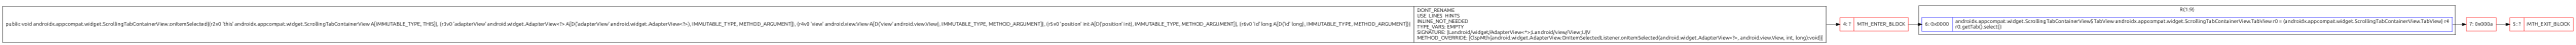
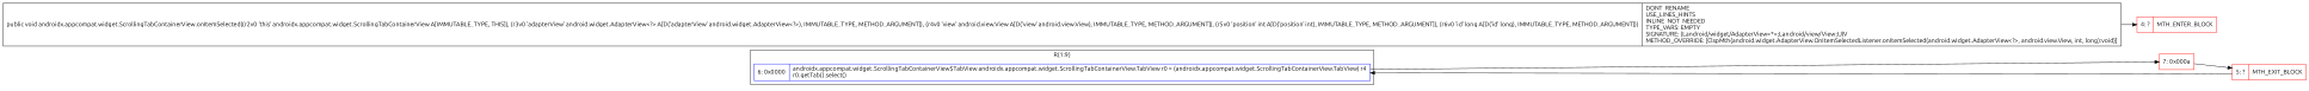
  digraph {
    fontname=Ubuntu
    rankdir=LR
    node [color=red fontname=Ubuntu shape=record]
    edge [fontname=Ubuntu]
    n1 [color=blue label="{6\:\ 0x0000|androidx.appcompat.widget.ScrollingTabContainerView$TabView androidx.appcompat.widget.ScrollingTabContainerView.TabView r0 = (androidx.appcompat.widget.ScrollingTabContainerView.TabView) r4\lr0.getTab().select()\l}"]
    n2 [label="{7\:\ 0x000a}"]
    n3 [label="{5\:\ ?|MTH_EXIT_BLOCK\l}"]
    n4 [label="{4\:\ ?|MTH_ENTER_BLOCK\l}"]
    n5 [label="{public void androidx.appcompat.widget.ScrollingTabContainerView.onItemSelected((r2v0 'this' androidx.appcompat.widget.ScrollingTabContainerView A[IMMUTABLE_TYPE, THIS]), (r3v0 'adapterView' android.widget.AdapterView\<?\> A[D('adapterView' android.widget.AdapterView\<?\>), IMMUTABLE_TYPE, METHOD_ARGUMENT]), (r4v0 'view' android.view.View A[D('view' android.view.View), IMMUTABLE_TYPE, METHOD_ARGUMENT]), (r5v0 'position' int A[D('position' int), IMMUTABLE_TYPE, METHOD_ARGUMENT]), (r6v0 'id' long A[D('id' long), IMMUTABLE_TYPE, METHOD_ARGUMENT]))  | DONT_RENAME\lUSE_LINES_HINTS\lINLINE_NOT_NEEDED\lTYPE_VARS: EMPTY\lSIGNATURE: (Landroid\/widget\/AdapterView\<*\>;Landroid\/view\/View;IJ)V\lMETHOD_OVERRIDE: [ClspMth\{android.widget.AdapterView.OnItemSelectedListener.onItemSelected(android.widget.AdapterView\<?\>, android.view.View, int, long):void\}]\l}" color=""]
    subgraph cluster_1 {
      label="R(1:9)"
      n1
    }
    n1 -> n2
    n2 -> n3
-   n4 -> n1
+   n3 -> n1
    n5 -> n4
  }
